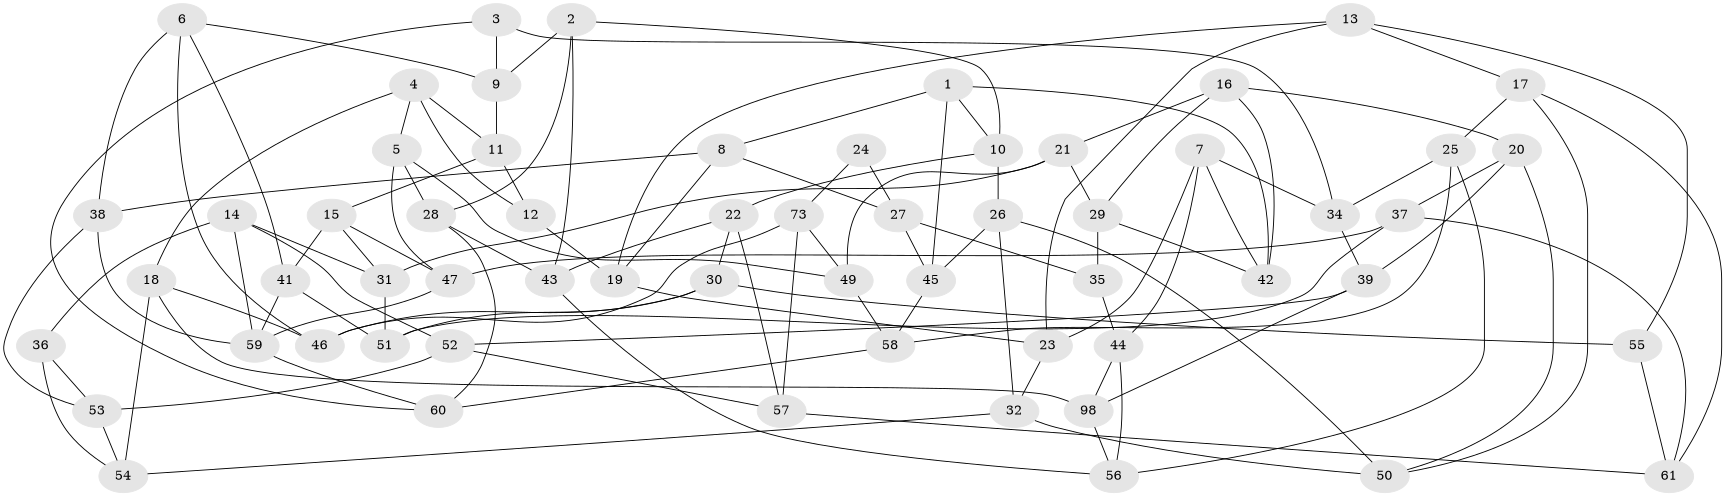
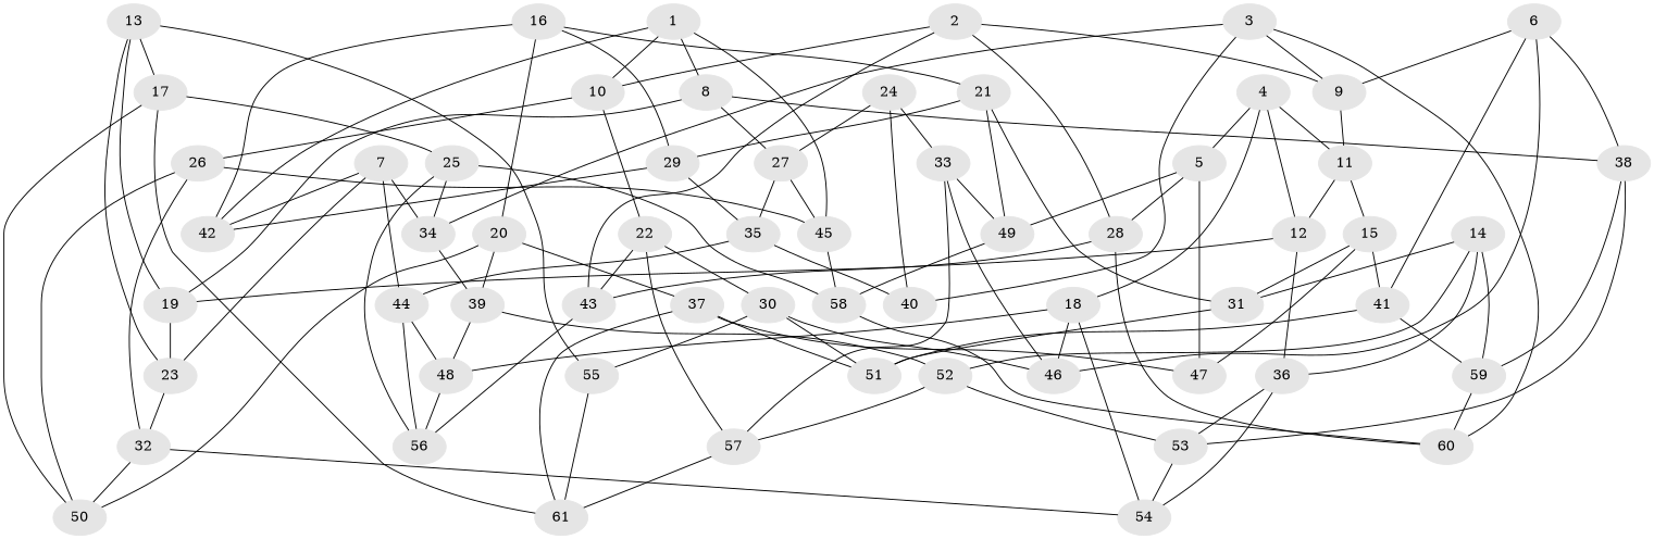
  graph {
    node [color=gray90 style=filled]
    1
    8
    10
    42
    45
    38
    19
    27
    22
    26
    58
    2
    9
    28
    43
    11
    60
    56
    3
    34
+   40
    39
    4
    5
    12
    18
    47
    49
    15
    36
    46
-   48 [label=98]
+   48
    54
    59
    6
    41
    53
    51
    7
    23
    44
    32
    35
    30
    57
    50
    31
    13
    17
    55
    25
    61
    14
    52
    16
    20
    21
    29
    37
    24
-   33 [label=73]
+   33
    1 -- 8
    1 -- 10
    1 -- 42
    1 -- 45
    8 -- 38
    8 -- 19
    8 -- 27
    10 -- 22
    10 -- 26
    45 -- 58
    38 -- 59
    38 -- 53
    19 -- 23
    27 -- 45
    27 -- 35
    22 -- 43
    22 -- 30
    22 -- 57
    26 -- 45
    26 -- 32
    26 -- 50
    58 -- 60
    2 -- 10
    2 -- 9
    2 -- 28
    2 -- 43
    9 -- 11
    28 -- 43
    28 -- 60
    43 -- 56
    11 -- 12
    11 -- 15
    3 -- 9
    3 -- 60
    3 -- 34
+   3 -- 40
    34 -- 39
    39 -- 48
    39 -- 52
    4 -- 11
    4 -- 5
    4 -- 12
    4 -- 18
    5 -- 28
    5 -- 47
    5 -- 49
    12 -- 19
+   12 -- 36
    18 -- 46
    18 -- 48
    18 -- 54
-   47 -- 59
    49 -- 58
    15 -- 47
    15 -- 41
    15 -- 31
    36 -- 54
    36 -- 53
    48 -- 56
    59 -- 60
    6 -- 38
    6 -- 9
    6 -- 46
    6 -- 41
    41 -- 59
    41 -- 51
    53 -- 54
    7 -- 42
    7 -- 34
    7 -- 23
    7 -- 44
    23 -- 32
    44 -- 56
    44 -- 48
    32 -- 54
    32 -- 50
+   35 -- 40
    35 -- 44
    30 -- 46
    30 -- 51
    30 -- 55
    57 -- 61
    31 -- 51
    13 -- 19
    13 -- 23
    13 -- 17
    13 -- 55
    17 -- 50
    17 -- 25
    17 -- 61
    55 -- 61
    25 -- 58
    25 -- 56
    25 -- 34
    14 -- 36
    14 -- 59
    14 -- 31
    14 -- 52
    52 -- 53
    52 -- 57
    16 -- 42
    16 -- 20
    16 -- 21
    16 -- 29
    20 -- 39
    20 -- 50
    20 -- 37
    21 -- 49
    21 -- 31
    21 -- 29
    29 -- 42
    29 -- 35
    37 -- 47
    37 -- 51
    37 -- 61
    24 -- 27
+   24 -- 40
    24 -- 33
    33 -- 49
    33 -- 46
    33 -- 57
  }
